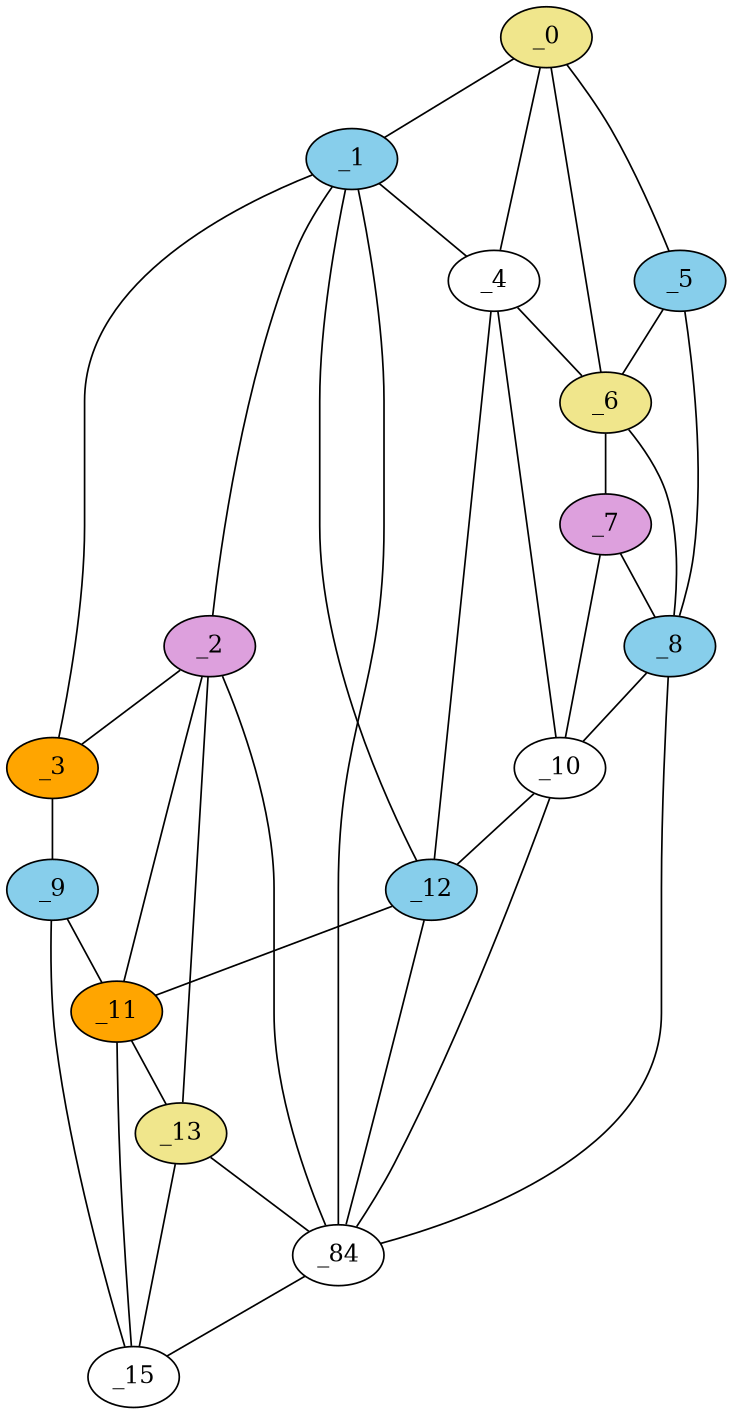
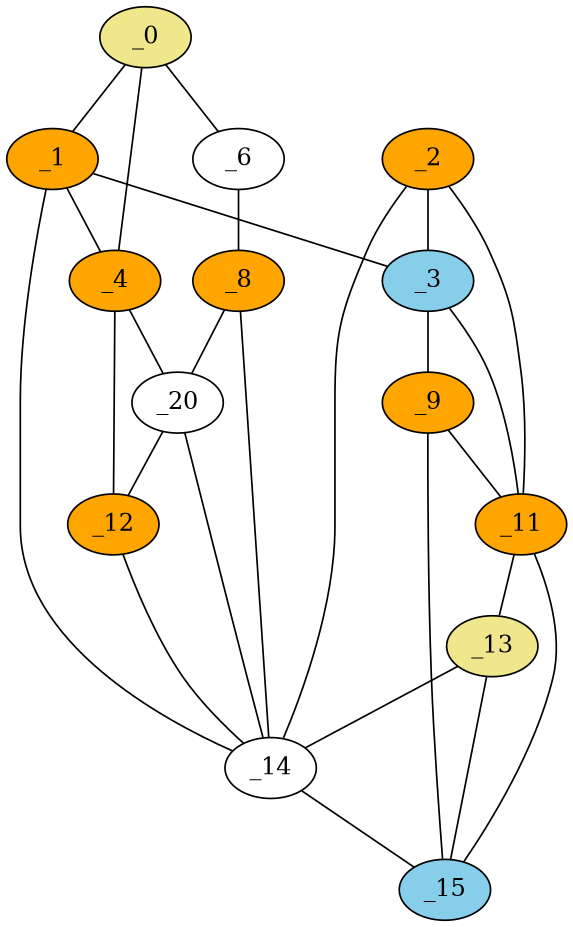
  graph {
    node [fillcolor=white style=filled x=69 y=5]
    edge [valence=2]
    _0 [fillcolor=khaki x=42 y=122]
-   _1 [fillcolor=skyblue x=43 y=33]
-   _4 [y=87]
-   _5 [fillcolor=skyblue y=109]
-   _6 [fillcolor=khaki x=70 y=99]
-   _2 [fillcolor=plum x=53 y=24]
-   _3 [fillcolor=orange x=56]
-   _12 [fillcolor=skyblue x=80 y=75]
-   _14 [x=86 y=68 label=_84]
-   _10 [x=78 y=83]
-   _8 [fillcolor=skyblue x=77 y=105]
-   _7 [fillcolor=plum x=76 y=96]
+   _1 [fillcolor=orange x=43 y=33]
+   _4 [fillcolor=orange y=87]
+   _6 [x=70 y=99]
+   _2 [fillcolor=orange x=53 y=24]
+   _3 [fillcolor=skyblue x=56]
+   _12 [fillcolor=orange x=80 y=75]
+   _14 [x=86 y=68]
+   _10 [x=78 y=83 label=_20]
+   _8 [fillcolor=orange x=77 y=105]
    _11 [fillcolor=orange x=79 y=12]
    _13 [fillcolor=khaki x=81 y=19]
-   _9 [fillcolor=skyblue x=78]
-   _15 [x=89 y=23]
+   _9 [fillcolor=orange x=78]
+   _15 [fillcolor=skyblue x=89 y=23]
    _0 -- _1 [valence=1]
    _0 -- _4 [valence=1]
-   _0 -- _5 [valence=1]
    _0 -- _6
    _1 -- _4 [valence=1]
-   _1 -- _2
    _1 -- _3 [valence=1]
-   _1 -- _12
    _1 -- _14
-   _4 -- _6
    _4 -- _12
    _4 -- _10
-   _5 -- _6
-   _5 -- _8 [valence=1]
    _6 -- _8 [valence=1]
-   _6 -- _7
    _2 -- _3 [valence=1]
    _2 -- _14
    _2 -- _11
-   _2 -- _13
-   _12 -- _11
+   _3 -- _11
    _3 -- _9 [valence=1]
    _12 -- _14
    _14 -- _15 [valence=1]
    _10 -- _12
    _10 -- _14
    _8 -- _14 [valence=1]
    _8 -- _10 [valence=1]
-   _7 -- _10
-   _7 -- _8
    _11 -- _13
    _11 -- _15 [valence=1]
    _13 -- _14
    _13 -- _15
    _9 -- _11
    _9 -- _15 [valence=1]
  }
